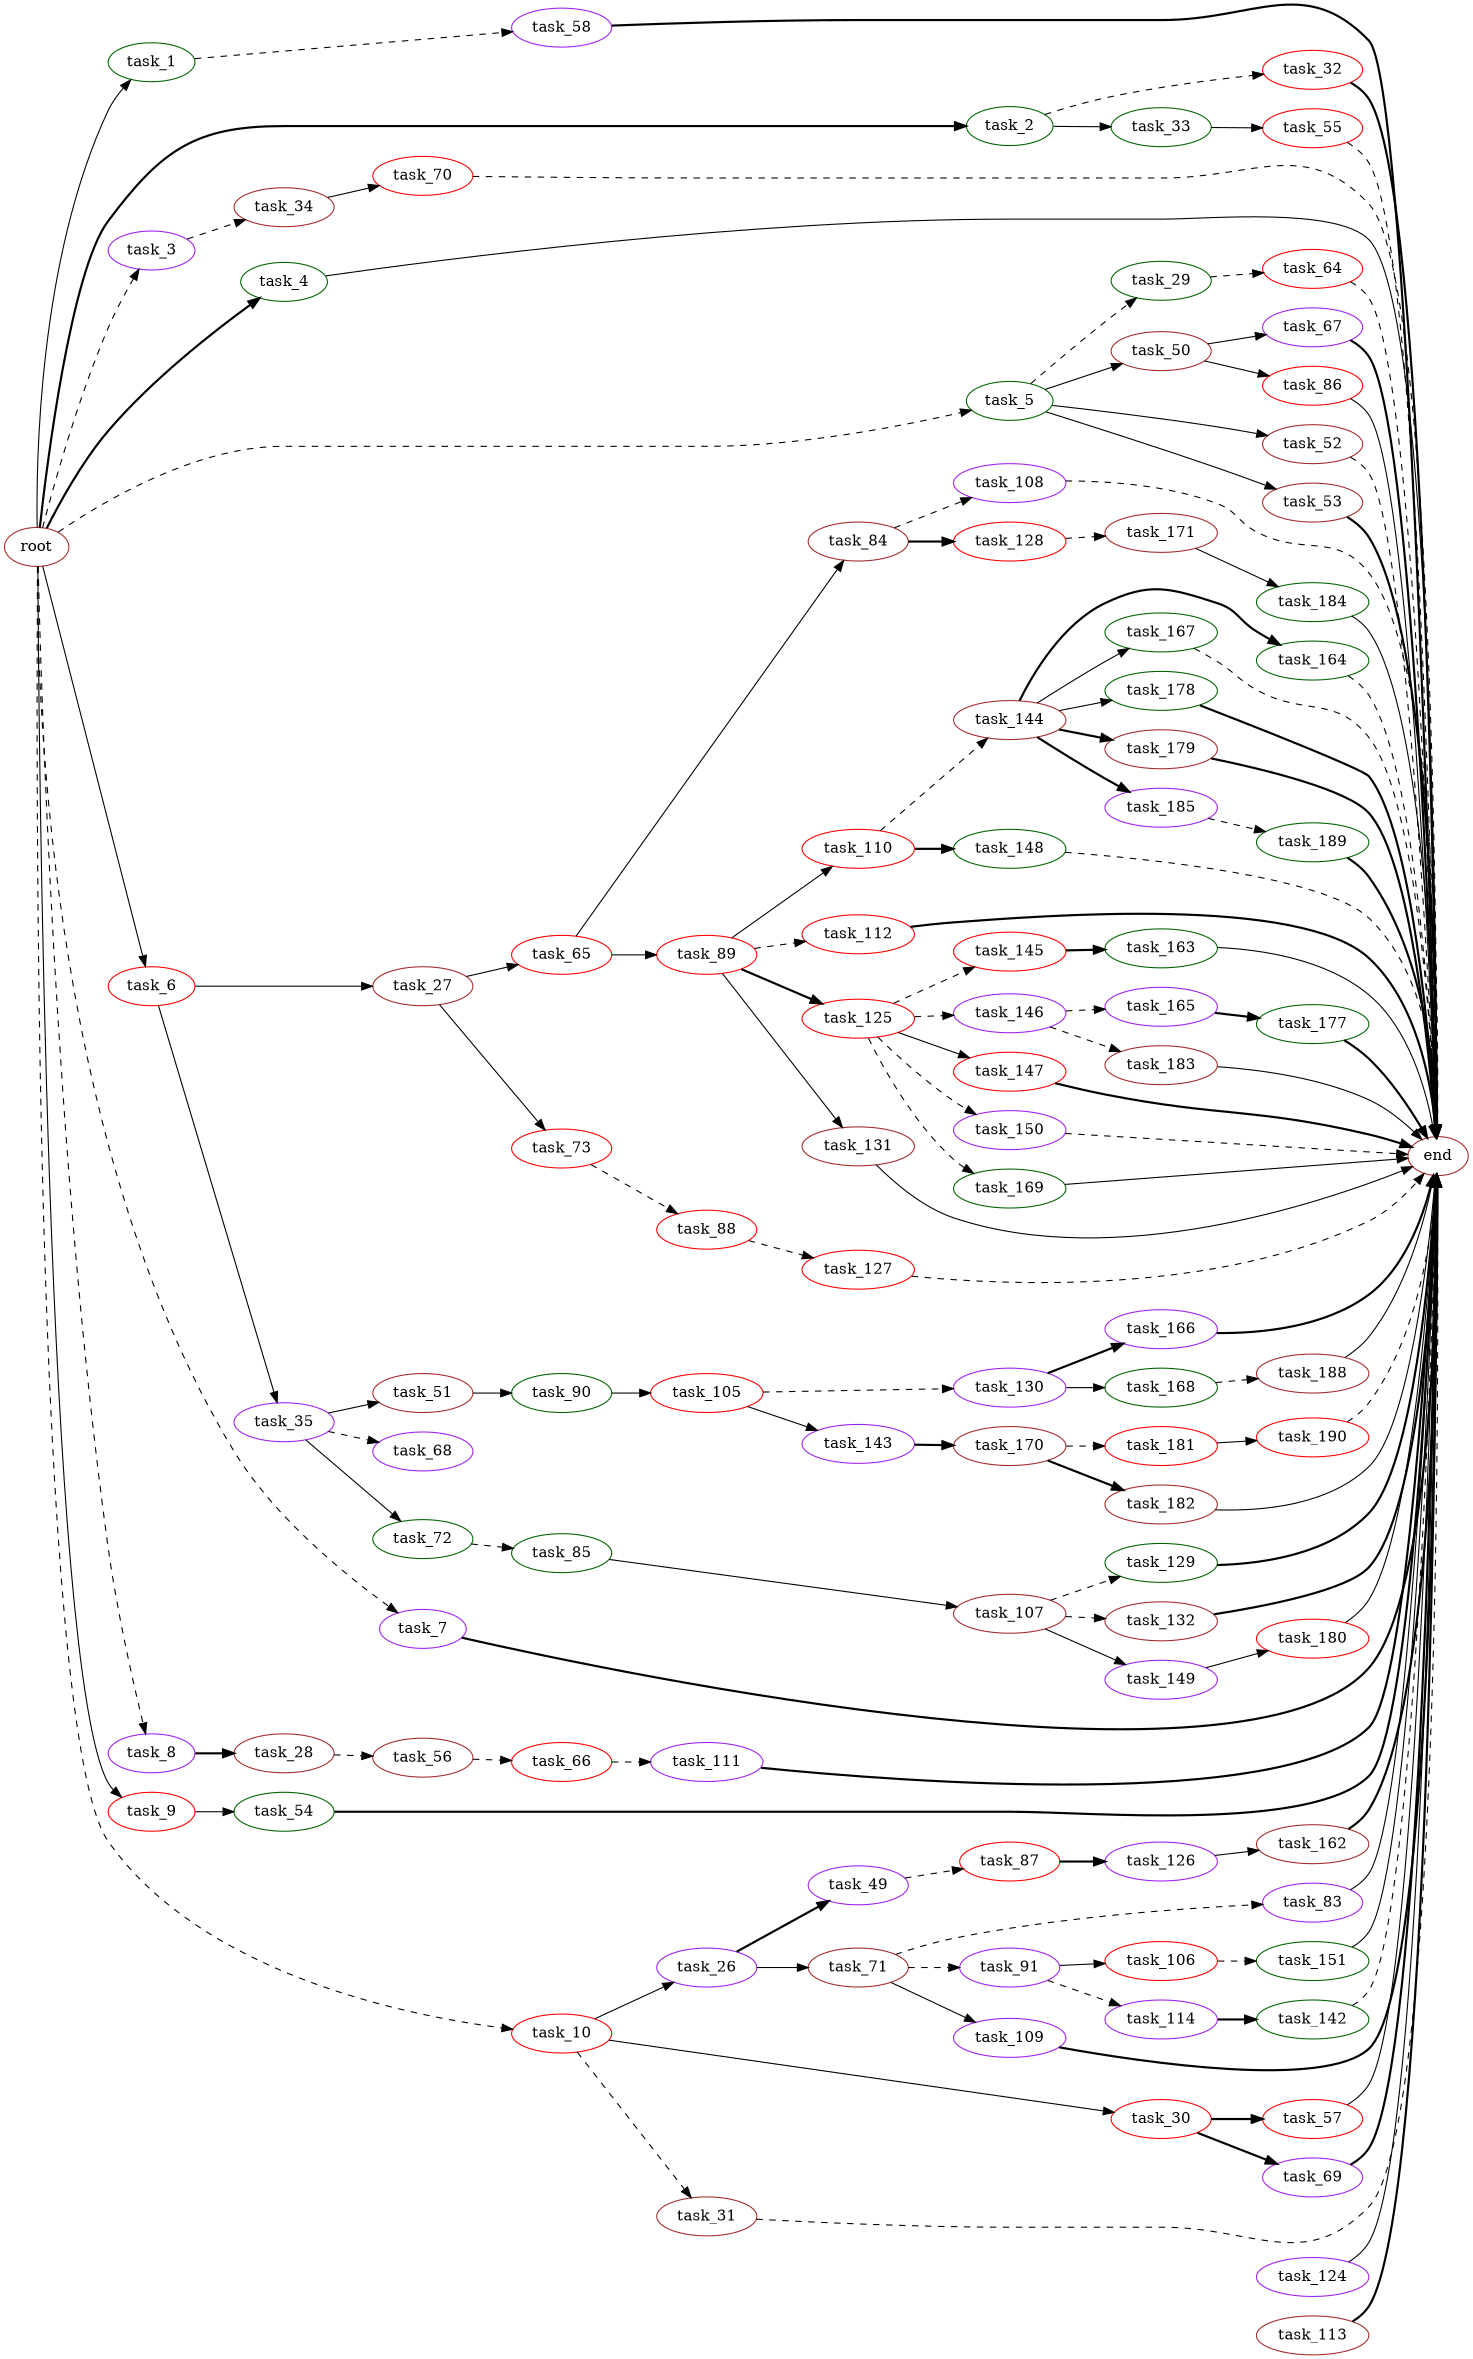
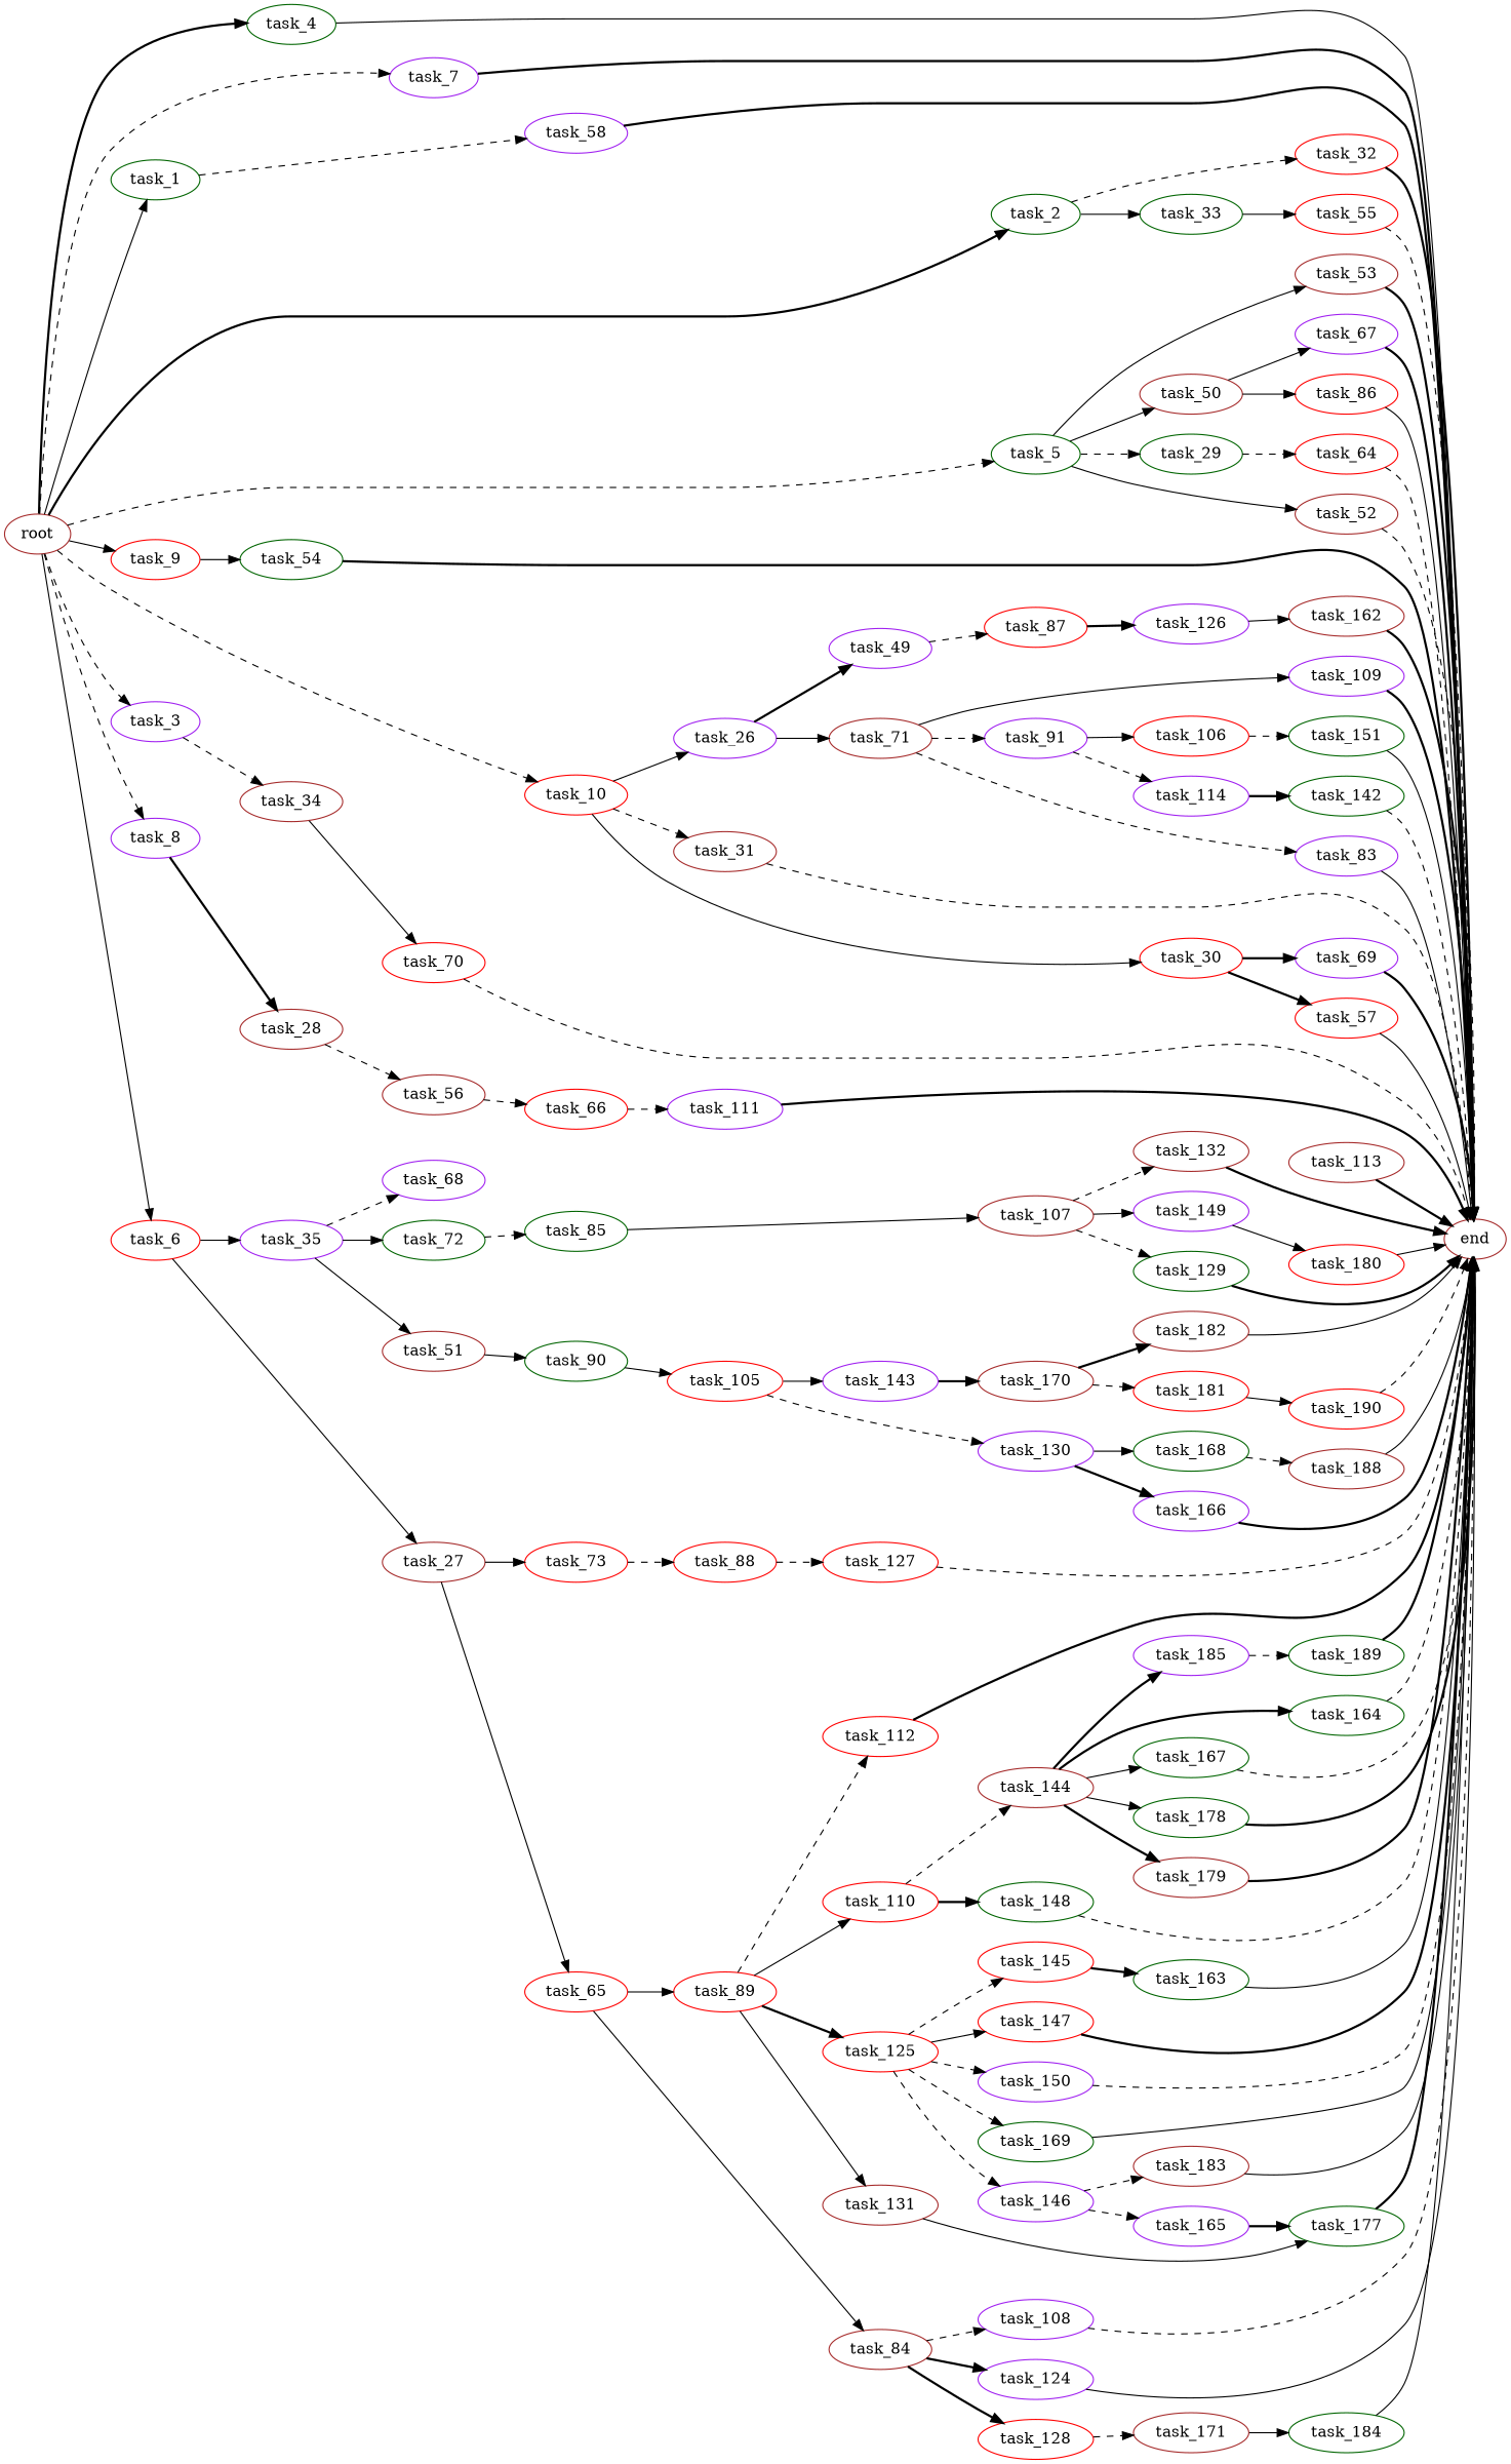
  digraph {
    rankdir=LR
    node [color=red]
    edge [style=solid]
    root [color=brown]
    task_1 [color=darkgreen]
    task_2 [color=darkgreen]
    task_3 [color=purple]
    task_4 [color=darkgreen]
    task_5 [color=darkgreen]
    task_6
    task_7 [color=purple]
    task_8 [color=purple]
    task_9
    task_10
    task_58 [color=purple]
    task_32
    task_33 [color=darkgreen]
    task_34 [color=brown]
    end [color=brown]
    task_29 [color=darkgreen]
    task_50 [color=brown]
    task_52 [color=brown]
    task_53 [color=brown]
    task_27 [color=brown]
    task_35 [color=purple]
    task_28 [color=brown]
    task_54 [color=darkgreen]
    task_26 [color=purple]
    task_30
    task_31 [color=brown]
    task_55
    task_70
    task_64
    task_67 [color=purple]
    task_86
    task_65
    task_73
    task_51 [color=brown]
    task_68 [color=purple]
    task_72 [color=darkgreen]
    task_56 [color=brown]
    task_49 [color=purple]
    task_71 [color=brown]
    task_57
    task_69 [color=purple]
    task_87
    task_83 [color=purple]
    task_91 [color=purple]
    task_109 [color=purple]
    task_84 [color=brown]
    task_89
    task_88
    task_66
    task_90 [color=darkgreen]
    task_85 [color=darkgreen]
    task_126 [color=purple]
    task_105
    task_111 [color=purple]
    task_108 [color=purple]
    task_124 [color=purple]
    task_128
    task_110
    task_112
    task_125
    task_131 [color=brown]
    task_113 [color=brown]
    task_106
    task_114 [color=purple]
    task_107 [color=brown]
    task_127
    task_171 [color=brown]
    task_129 [color=darkgreen]
    task_132 [color=brown]
    task_149 [color=purple]
    task_162 [color=brown]
    task_144 [color=brown]
    task_148 [color=darkgreen]
    task_145
    task_146 [color=purple]
    task_147
    task_150 [color=purple]
    task_169 [color=darkgreen]
    task_130 [color=purple]
    task_143 [color=purple]
    task_151 [color=darkgreen]
    task_142 [color=darkgreen]
    task_166 [color=purple]
    task_168 [color=darkgreen]
    task_170 [color=brown]
    task_180
    task_164 [color=darkgreen]
    task_167 [color=darkgreen]
    task_178 [color=darkgreen]
    task_179 [color=brown]
    task_185 [color=purple]
    task_163 [color=darkgreen]
    task_165 [color=purple]
    task_183 [color=brown]
    task_184 [color=darkgreen]
    task_188 [color=brown]
    task_181
    task_182 [color=brown]
    task_189 [color=darkgreen]
    task_177 [color=darkgreen]
    task_190
    root -> task_1
    root -> task_2 [style=bold]
    root -> task_3 [style=dashed]
    root -> task_4 [style=bold]
    root -> task_5 [style=dashed]
    root -> task_6
    root -> task_7 [style=dashed]
    root -> task_8 [style=dashed]
    root -> task_9
    root -> task_10 [style=dashed]
    task_1 -> task_58 [style=dashed]
    task_2 -> task_32 [style=dashed]
    task_2 -> task_33
    task_3 -> task_34 [style=dashed]
    task_4 -> end
    task_5 -> task_29 [style=dashed]
    task_5 -> task_50
    task_5 -> task_52
    task_5 -> task_53
    task_6 -> task_27
    task_6 -> task_35
    task_7 -> end [style=bold]
    task_8 -> task_28 [style=bold]
    task_9 -> task_54
    task_10 -> task_26
    task_10 -> task_30
    task_10 -> task_31 [style=dashed]
    task_58 -> end [style=bold]
    task_32 -> end [style=bold]
    task_33 -> task_55
    task_34 -> task_70
    task_29 -> task_64 [style=dashed]
    task_50 -> task_67
    task_50 -> task_86
    task_52 -> end [style=dashed]
    task_53 -> end [style=bold]
    task_27 -> task_65
    task_27 -> task_73
    task_35 -> task_51
    task_35 -> task_68 [style=dashed]
    task_35 -> task_72
    task_28 -> task_56 [style=dashed]
    task_54 -> end [style=bold]
    task_26 -> task_49 [style=bold]
    task_26 -> task_71
    task_30 -> task_57 [style=bold]
    task_30 -> task_69 [style=bold]
    task_31 -> end [style=dashed]
    task_55 -> end [style=dashed]
    task_70 -> end [style=dashed]
    task_64 -> end [style=dashed]
    task_67 -> end [style=bold]
    task_86 -> end
    task_65 -> task_84
    task_65 -> task_89
    task_73 -> task_88 [style=dashed]
    task_51 -> task_90
    task_72 -> task_85 [style=dashed]
    task_56 -> task_66 [style=dashed]
    task_49 -> task_87 [style=dashed]
    task_71 -> task_83 [style=dashed]
    task_71 -> task_91 [style=dashed]
    task_71 -> task_109
    task_57 -> end
    task_69 -> end [style=bold]
    task_87 -> task_126 [style=bold]
    task_83 -> end
    task_91 -> task_106
    task_91 -> task_114 [style=dashed]
    task_109 -> end [style=bold]
    task_84 -> task_108 [style=dashed]
+   task_84 -> task_124 [style=bold]
    task_84 -> task_128 [style=bold]
    task_89 -> task_110
    task_89 -> task_112 [style=dashed]
    task_89 -> task_125 [style=bold]
    task_89 -> task_131
    task_88 -> task_127 [style=dashed]
    task_66 -> task_111 [style=dashed]
    task_90 -> task_105
    task_85 -> task_107
    task_126 -> task_162
    task_105 -> task_130 [style=dashed]
    task_105 -> task_143
    task_111 -> end [style=bold]
    task_108 -> end [style=dashed]
    task_124 -> end
    task_128 -> task_171 [style=dashed]
    task_110 -> task_144 [style=dashed]
    task_110 -> task_148 [style=bold]
    task_112 -> end [style=bold]
    task_125 -> task_145 [style=dashed]
    task_125 -> task_146 [style=dashed]
    task_125 -> task_147
    task_125 -> task_150 [style=dashed]
    task_125 -> task_169 [style=dashed]
-   task_131 -> end
+   task_131 -> task_177
    task_113 -> end [style=bold]
    task_106 -> task_151 [style=dashed]
    task_114 -> task_142 [style=bold]
    task_107 -> task_129 [style=dashed]
    task_107 -> task_132 [style=dashed]
    task_107 -> task_149
    task_127 -> end [style=dashed]
    task_171 -> task_184
    task_129 -> end [style=bold]
    task_132 -> end [style=bold]
    task_149 -> task_180
    task_162 -> end [style=bold]
    task_144 -> task_164 [style=bold]
    task_144 -> task_167
    task_144 -> task_178
    task_144 -> task_179 [style=bold]
    task_144 -> task_185 [style=bold]
    task_148 -> end [style=dashed]
    task_145 -> task_163 [style=bold]
    task_146 -> task_165 [style=dashed]
    task_146 -> task_183 [style=dashed]
    task_147 -> end [style=bold]
    task_150 -> end [style=dashed]
    task_169 -> end
    task_130 -> task_166 [style=bold]
    task_130 -> task_168
    task_143 -> task_170 [style=bold]
    task_151 -> end
    task_142 -> end [style=dashed]
    task_166 -> end [style=bold]
    task_168 -> task_188 [style=dashed]
    task_170 -> task_181 [style=dashed]
    task_170 -> task_182 [style=bold]
    task_180 -> end
    task_164 -> end [style=dashed]
    task_167 -> end [style=dashed]
    task_178 -> end [style=bold]
    task_179 -> end [style=bold]
    task_185 -> task_189 [style=dashed]
    task_163 -> end
    task_165 -> task_177 [style=bold]
    task_183 -> end
    task_184 -> end
    task_188 -> end
    task_181 -> task_190
    task_182 -> end
    task_189 -> end [style=bold]
    task_177 -> end [style=bold]
    task_190 -> end [style=dashed]
  }
